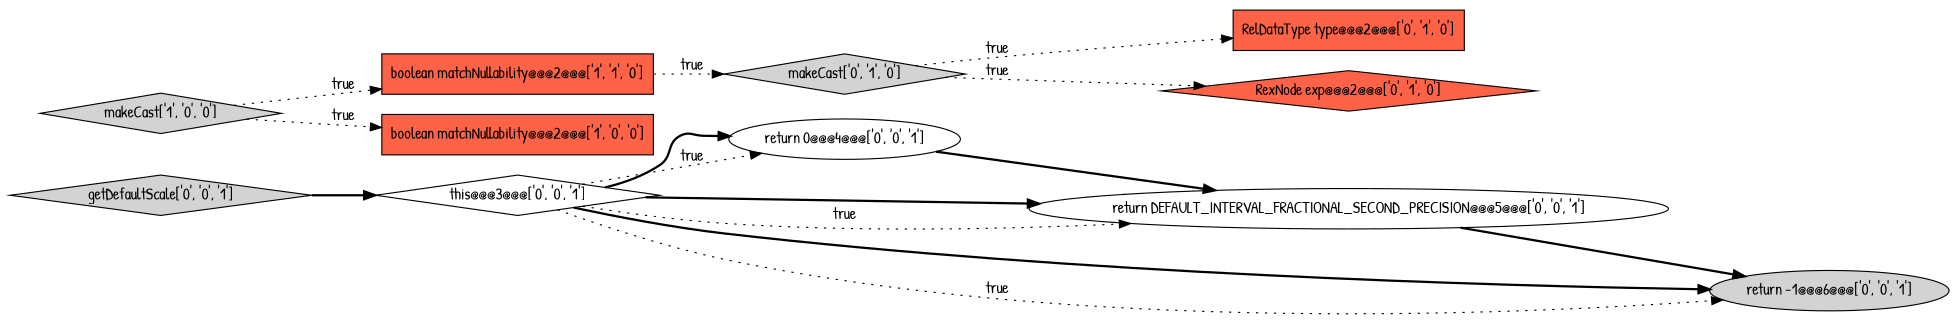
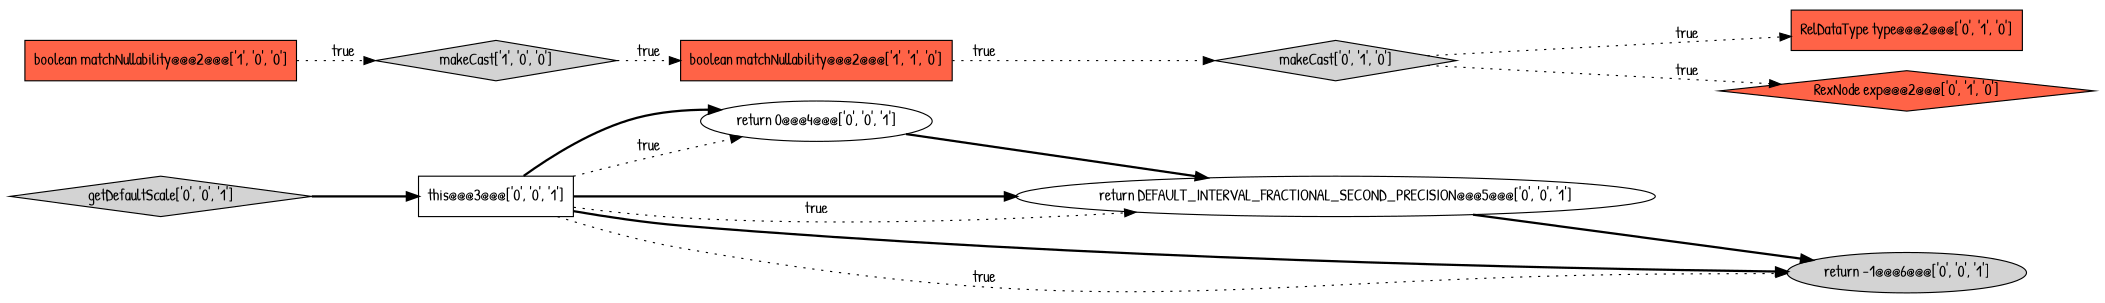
  digraph {
    fontname="Patrick Hand"
    rankdir=LR
    node [fillcolor=lightgray fontname="Patrick Hand" shape=diamond style=filled]
    edge [fontname="Patrick Hand" style=dotted]
    n1 [fillcolor=white label="return 0@@@4@@@['0', '0', '1']" shape=ellipse]
    n2 [fillcolor=white label="return DEFAULT_INTERVAL_FRACTIONAL_SECOND_PRECISION@@@5@@@['0', '0', '1']" shape=ellipse]
    n3 [label="return -1@@@6@@@['0', '0', '1']" shape=ellipse]
    n4 [fillcolor=tomato label="RelDataType type@@@2@@@['0', '1', '0']" shape=box]
    n5 [fillcolor=tomato label="RexNode exp@@@2@@@['0', '1', '0']"]
    n6 [fillcolor=tomato label="boolean matchNullability@@@2@@@['1', '1', '0']" shape=box]
    n7 [label="makeCast['0', '1', '0']"]
-   n8 [fillcolor=white label="this@@@3@@@['0', '0', '1']"]
+   n8 [fillcolor=white label="this@@@3@@@['0', '0', '1']" shape=box]
    n9 [label="getDefaultScale['0', '0', '1']"]
    n10 [fillcolor=tomato label="boolean matchNullability@@@2@@@['1', '0', '0']" shape=box]
    n11 [label="makeCast['1', '0', '0']"]
    n1 -> n2 [style=bold]
    n2 -> n3 [style=bold]
    n6 -> n7 [label=true]
    n7 -> n4 [label=true]
    n7 -> n5 [label=true]
    n8 -> n1 [style=bold]
    n8 -> n1 [label=true]
    n8 -> n2 [style=bold]
    n8 -> n2 [label=true]
    n8 -> n3 [style=bold]
    n8 -> n3 [label=true]
    n9 -> n8 [style=bold]
    n11 -> n6 [label=true]
-   n11 -> n10 [label=true]
+   n10 -> n11 [label=true]
  }
